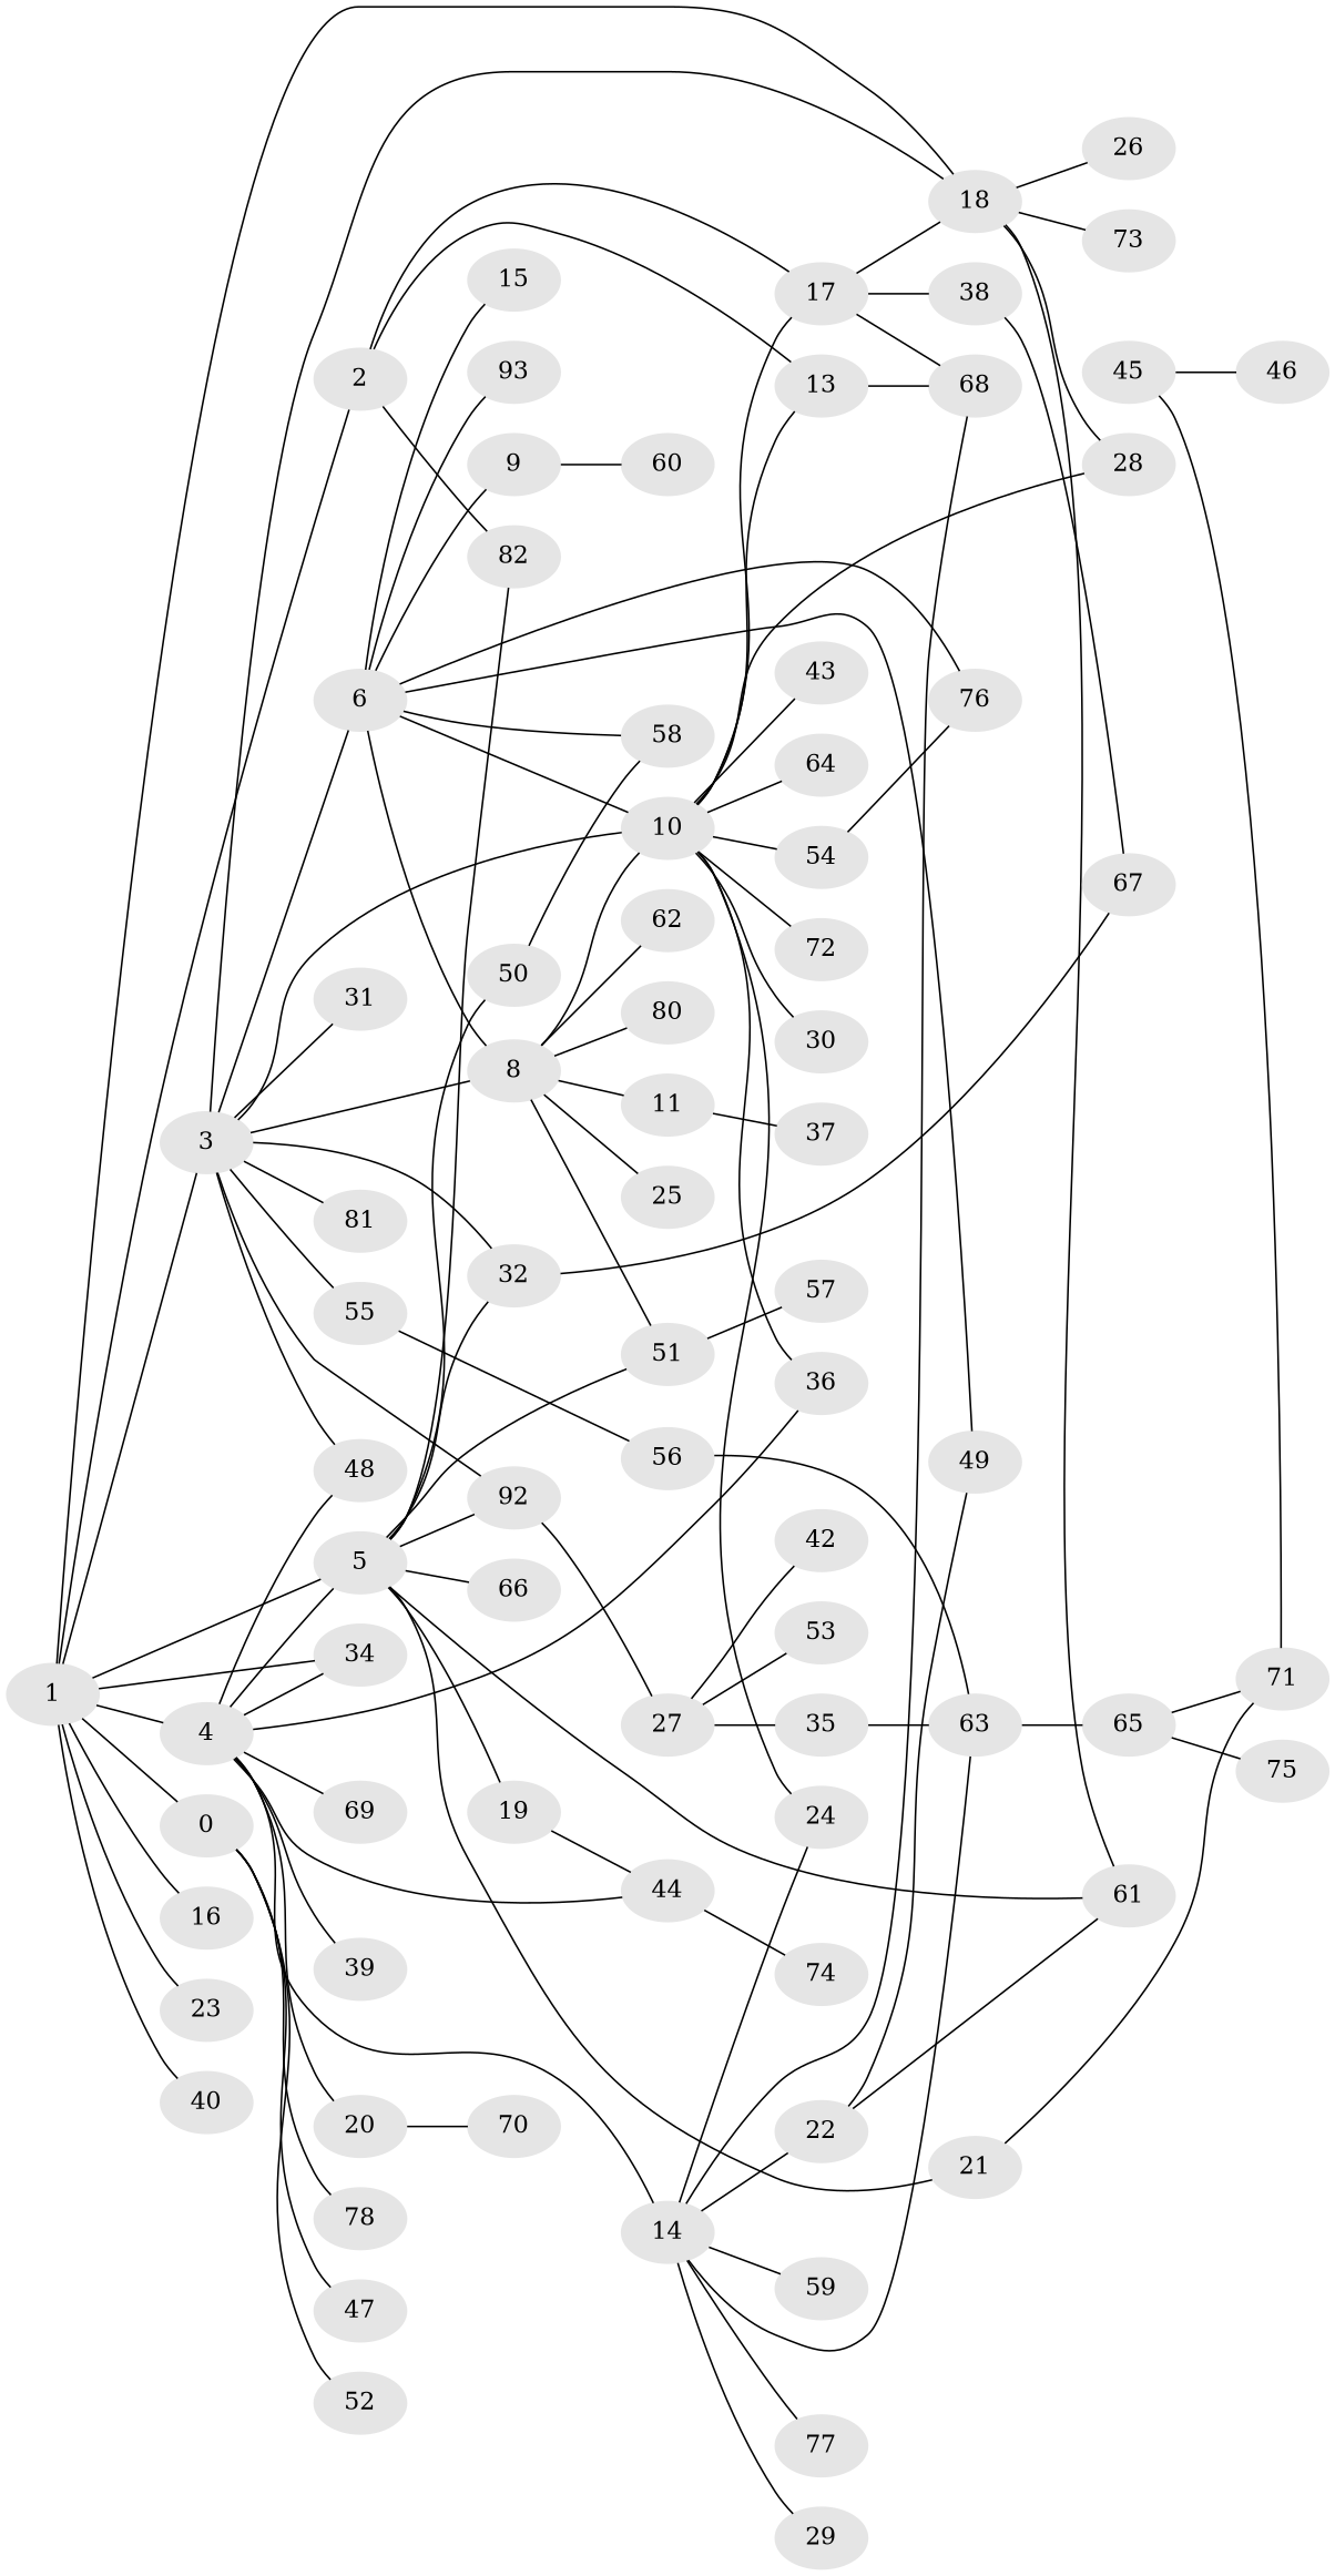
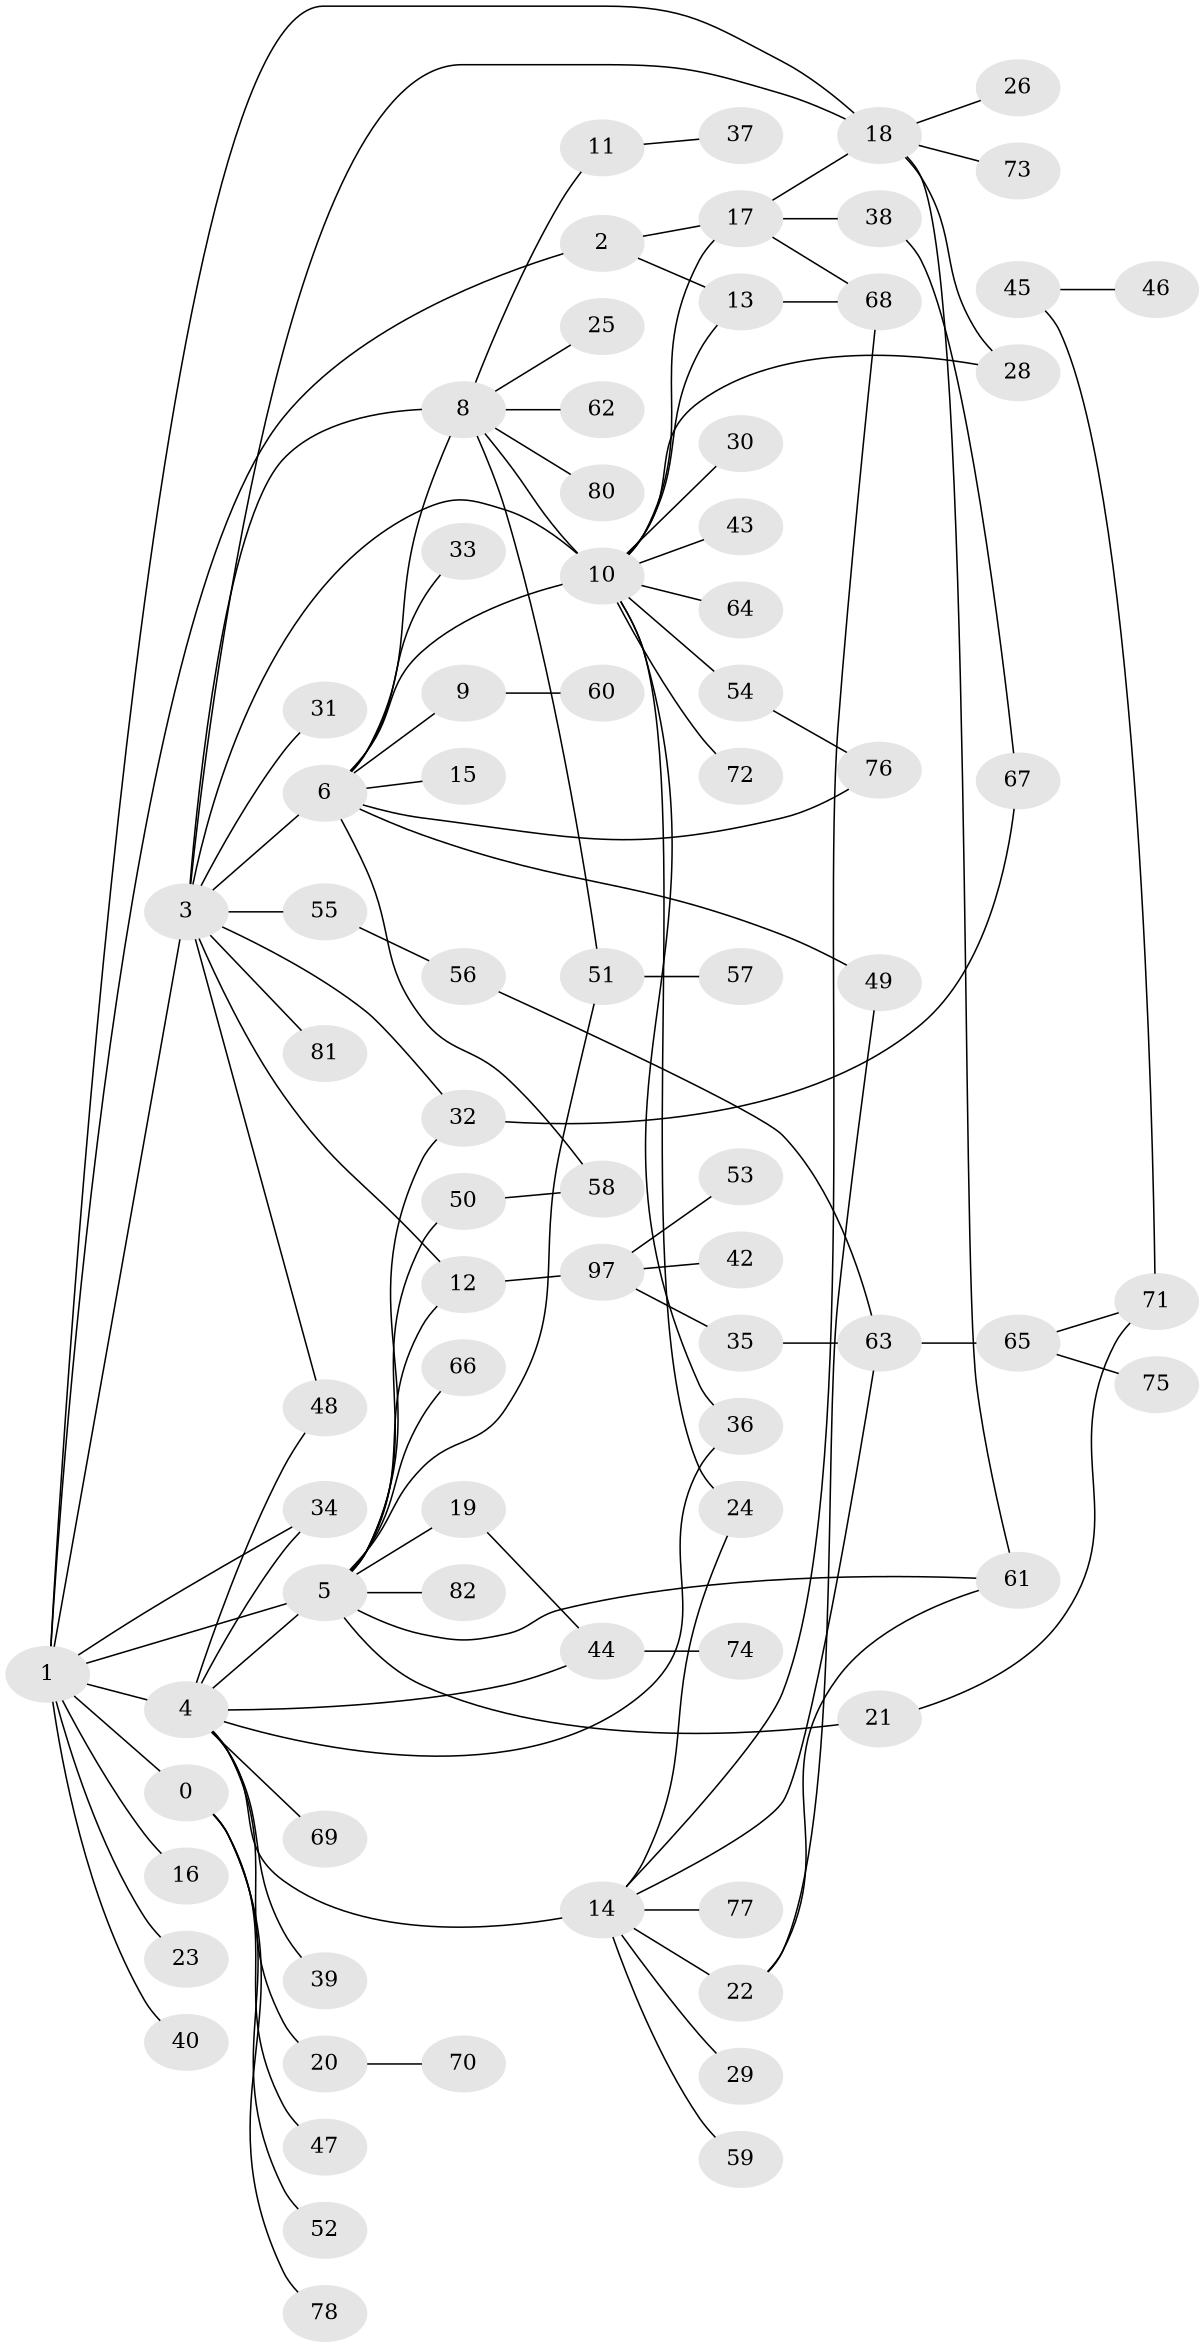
  graph {
    rankdir=LR
    node [color=gray90 style=filled]
    1
    2
    3
    4
    5
    n6 [label=0]
    16
    18
    23
    34
    40
    13
    17
    82
    6
    8
    10
-   12 [label=92]
+   12
    31
    32
    48
    55
    81
    14
    20
    36
    39
    44
    69
    19
    21
    50
    51
    61
    66
    47
    52
    78
    28
    26
    73
    68
    38
    9
    15
-   33 [label=93]
+   33
    49
    58
    76
    11
    25
    62
    80
    24
    30
    43
    54
    64
    72
-   27
+   27 [label=97]
    67
    45
    71
    46
    56
    22
    29
    59
    63
    77
    70
    74
    57
    60
    37
    35
    42
    53
    65
    75
    1 -- 2
    1 -- 3
    1 -- 4
    1 -- 5
    1 -- n6
    1 -- 16
    1 -- 18
    1 -- 23
    1 -- 34
    1 -- 40
    2 -- 13
    2 -- 17
-   2 -- 82
    3 -- 18
    3 -- 6
    3 -- 8
    3 -- 10
    3 -- 12
    3 -- 31
    3 -- 32
    3 -- 48
    3 -- 55
    3 -- 81
    4 -- 5
    4 -- 34
    4 -- 48
    4 -- 14
    4 -- 20
    4 -- 36
    4 -- 39
    4 -- 44
    4 -- 69
    5 -- 82
    5 -- 12
    5 -- 32
    5 -- 19
    5 -- 21
    5 -- 50
    5 -- 51
    5 -- 61
    5 -- 66
    n6 -- 47
    n6 -- 52
    n6 -- 78
    18 -- 61
    18 -- 28
    18 -- 26
    18 -- 73
    13 -- 68
    17 -- 18
    17 -- 68
    17 -- 38
    6 -- 8
    6 -- 10
    6 -- 9
    6 -- 15
    6 -- 33
    6 -- 49
    6 -- 58
    6 -- 76
    8 -- 10
    8 -- 51
    8 -- 11
    8 -- 25
    8 -- 62
    8 -- 80
    10 -- 13
    10 -- 17
    10 -- 36
    10 -- 28
    10 -- 24
    10 -- 30
    10 -- 43
    10 -- 54
    10 -- 64
    10 -- 72
    12 -- 27
    32 -- 67
    55 -- 56
    14 -- 68
    14 -- 24
    14 -- 22
    14 -- 29
    14 -- 59
    14 -- 63
    14 -- 77
    20 -- 70
    44 -- 74
    19 -- 44
    21 -- 71
    50 -- 58
    51 -- 57
    38 -- 67
    9 -- 60
    11 -- 37
    54 -- 76
    27 -- 35
    27 -- 42
    27 -- 53
    45 -- 71
    45 -- 46
    56 -- 63
    22 -- 61
    22 -- 49
    63 -- 65
    35 -- 63
    65 -- 71
    65 -- 75
  }
